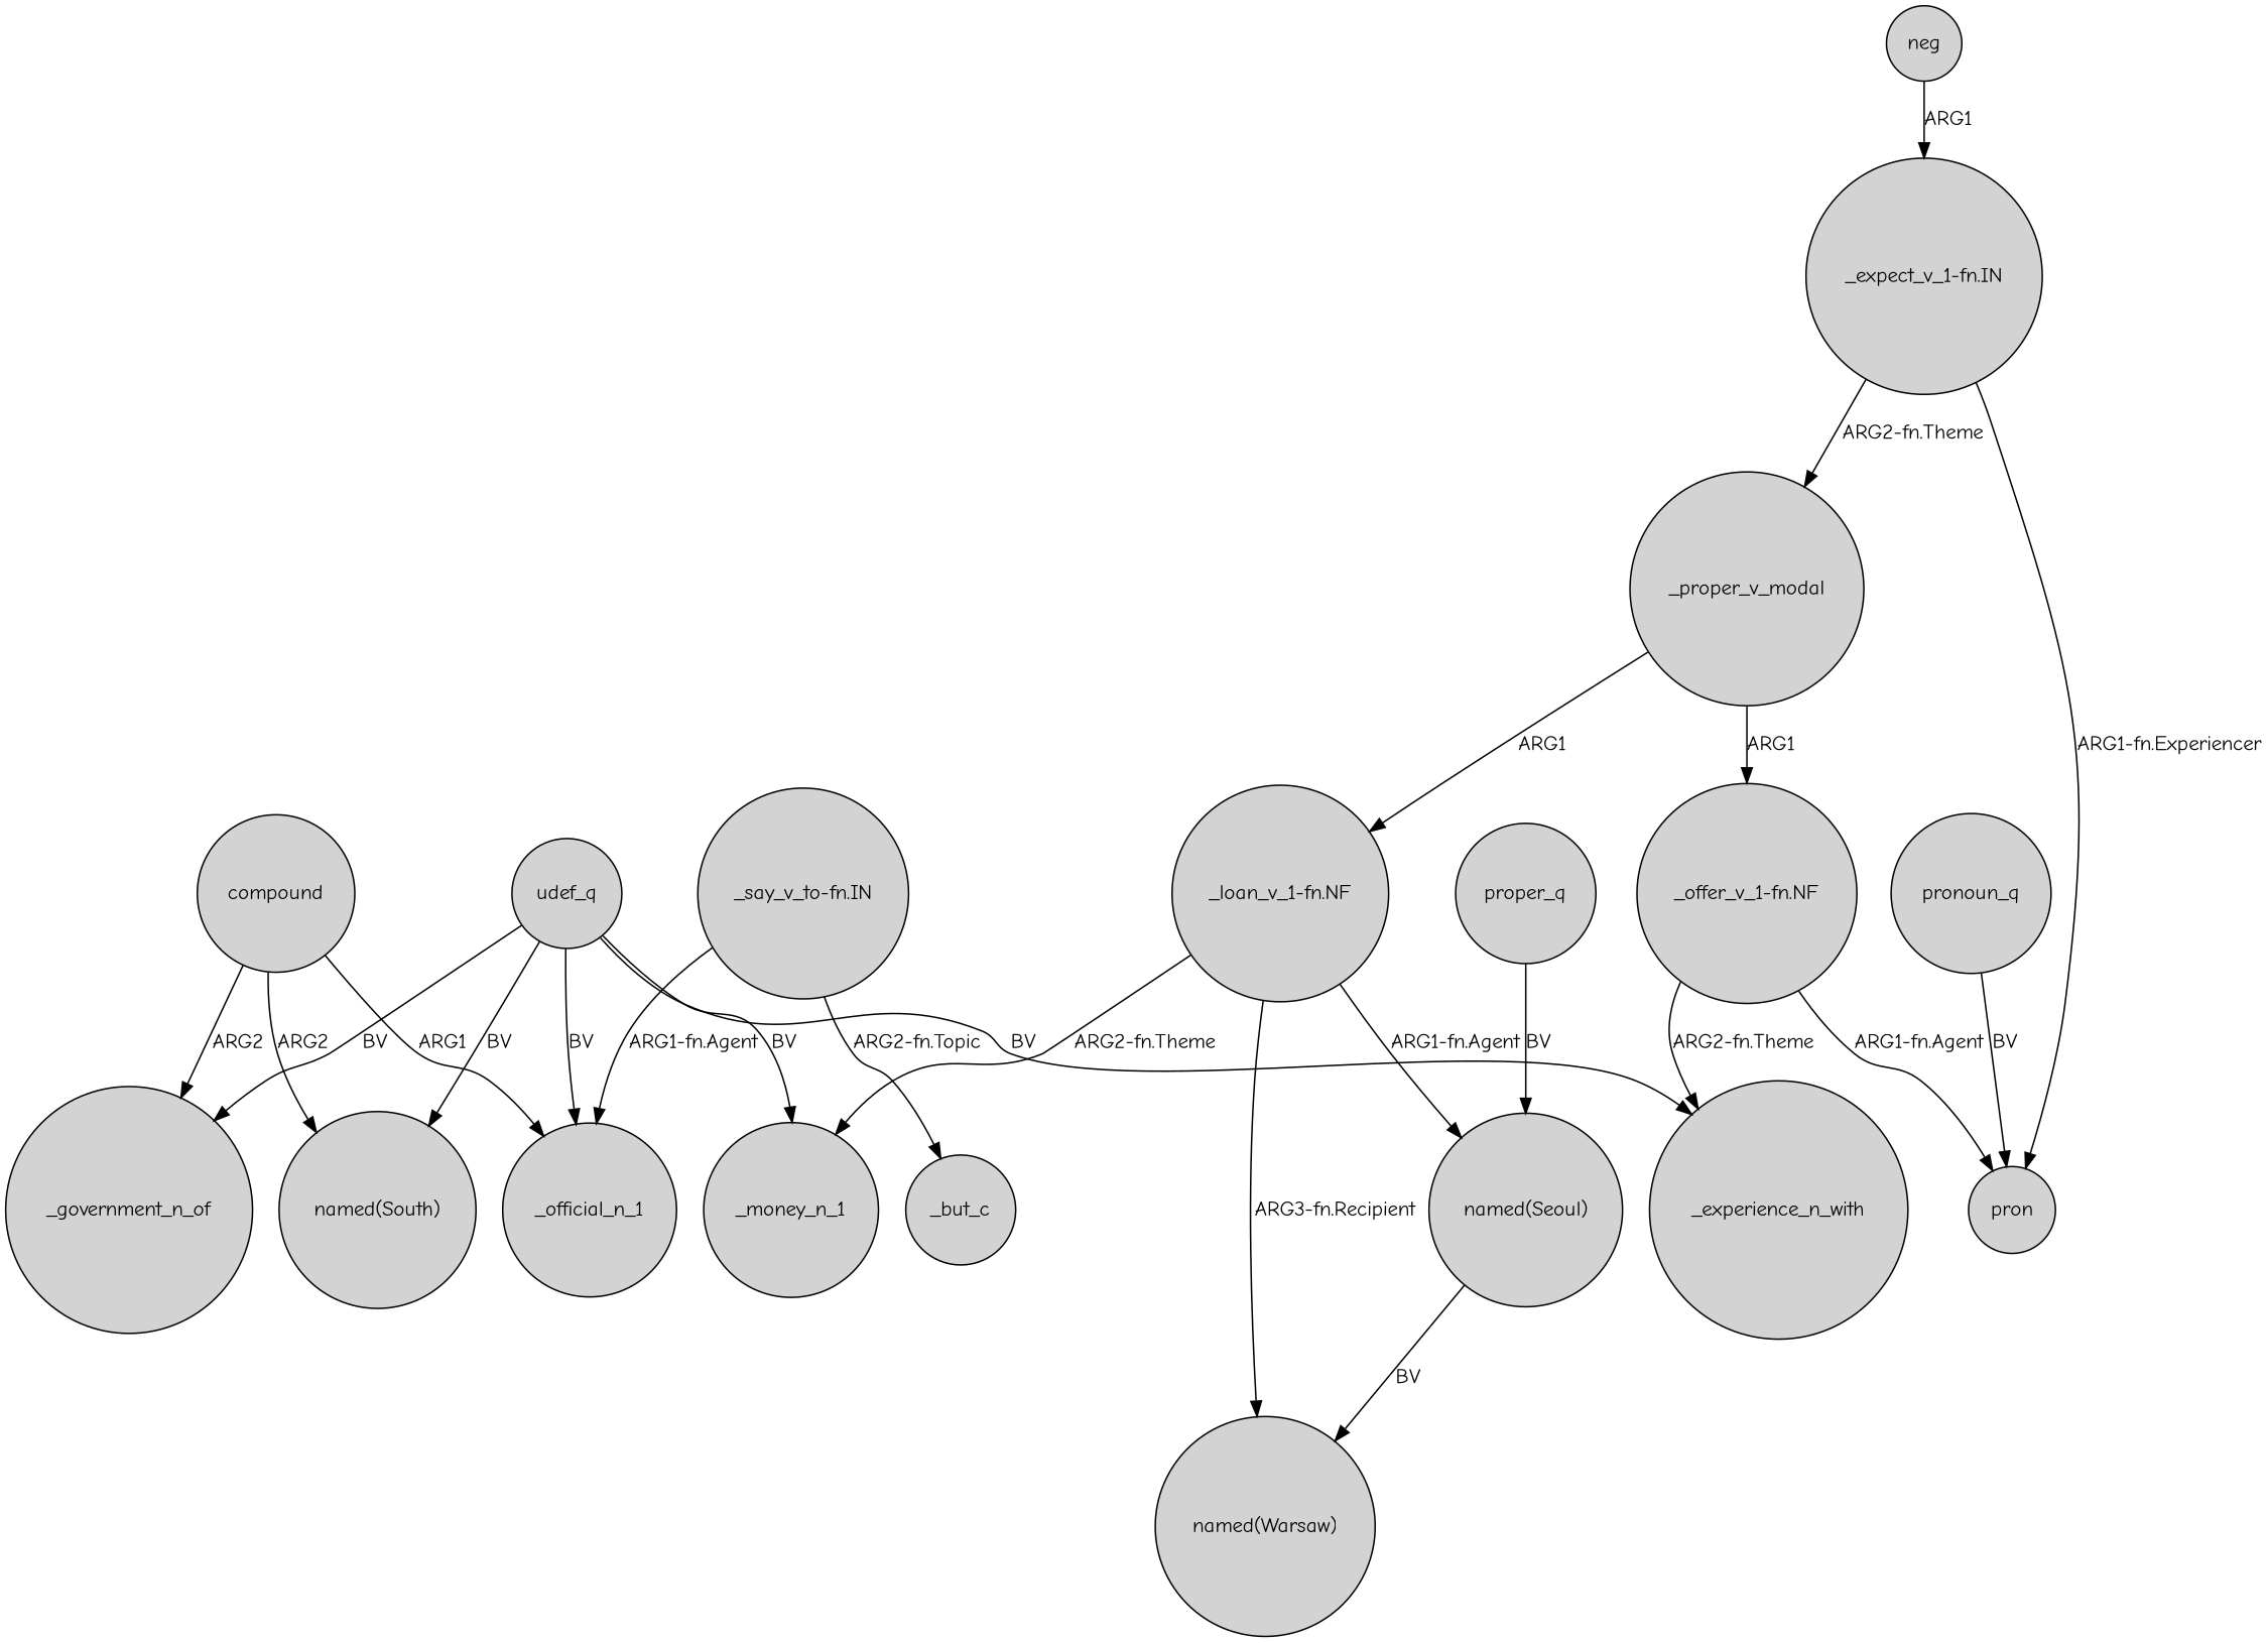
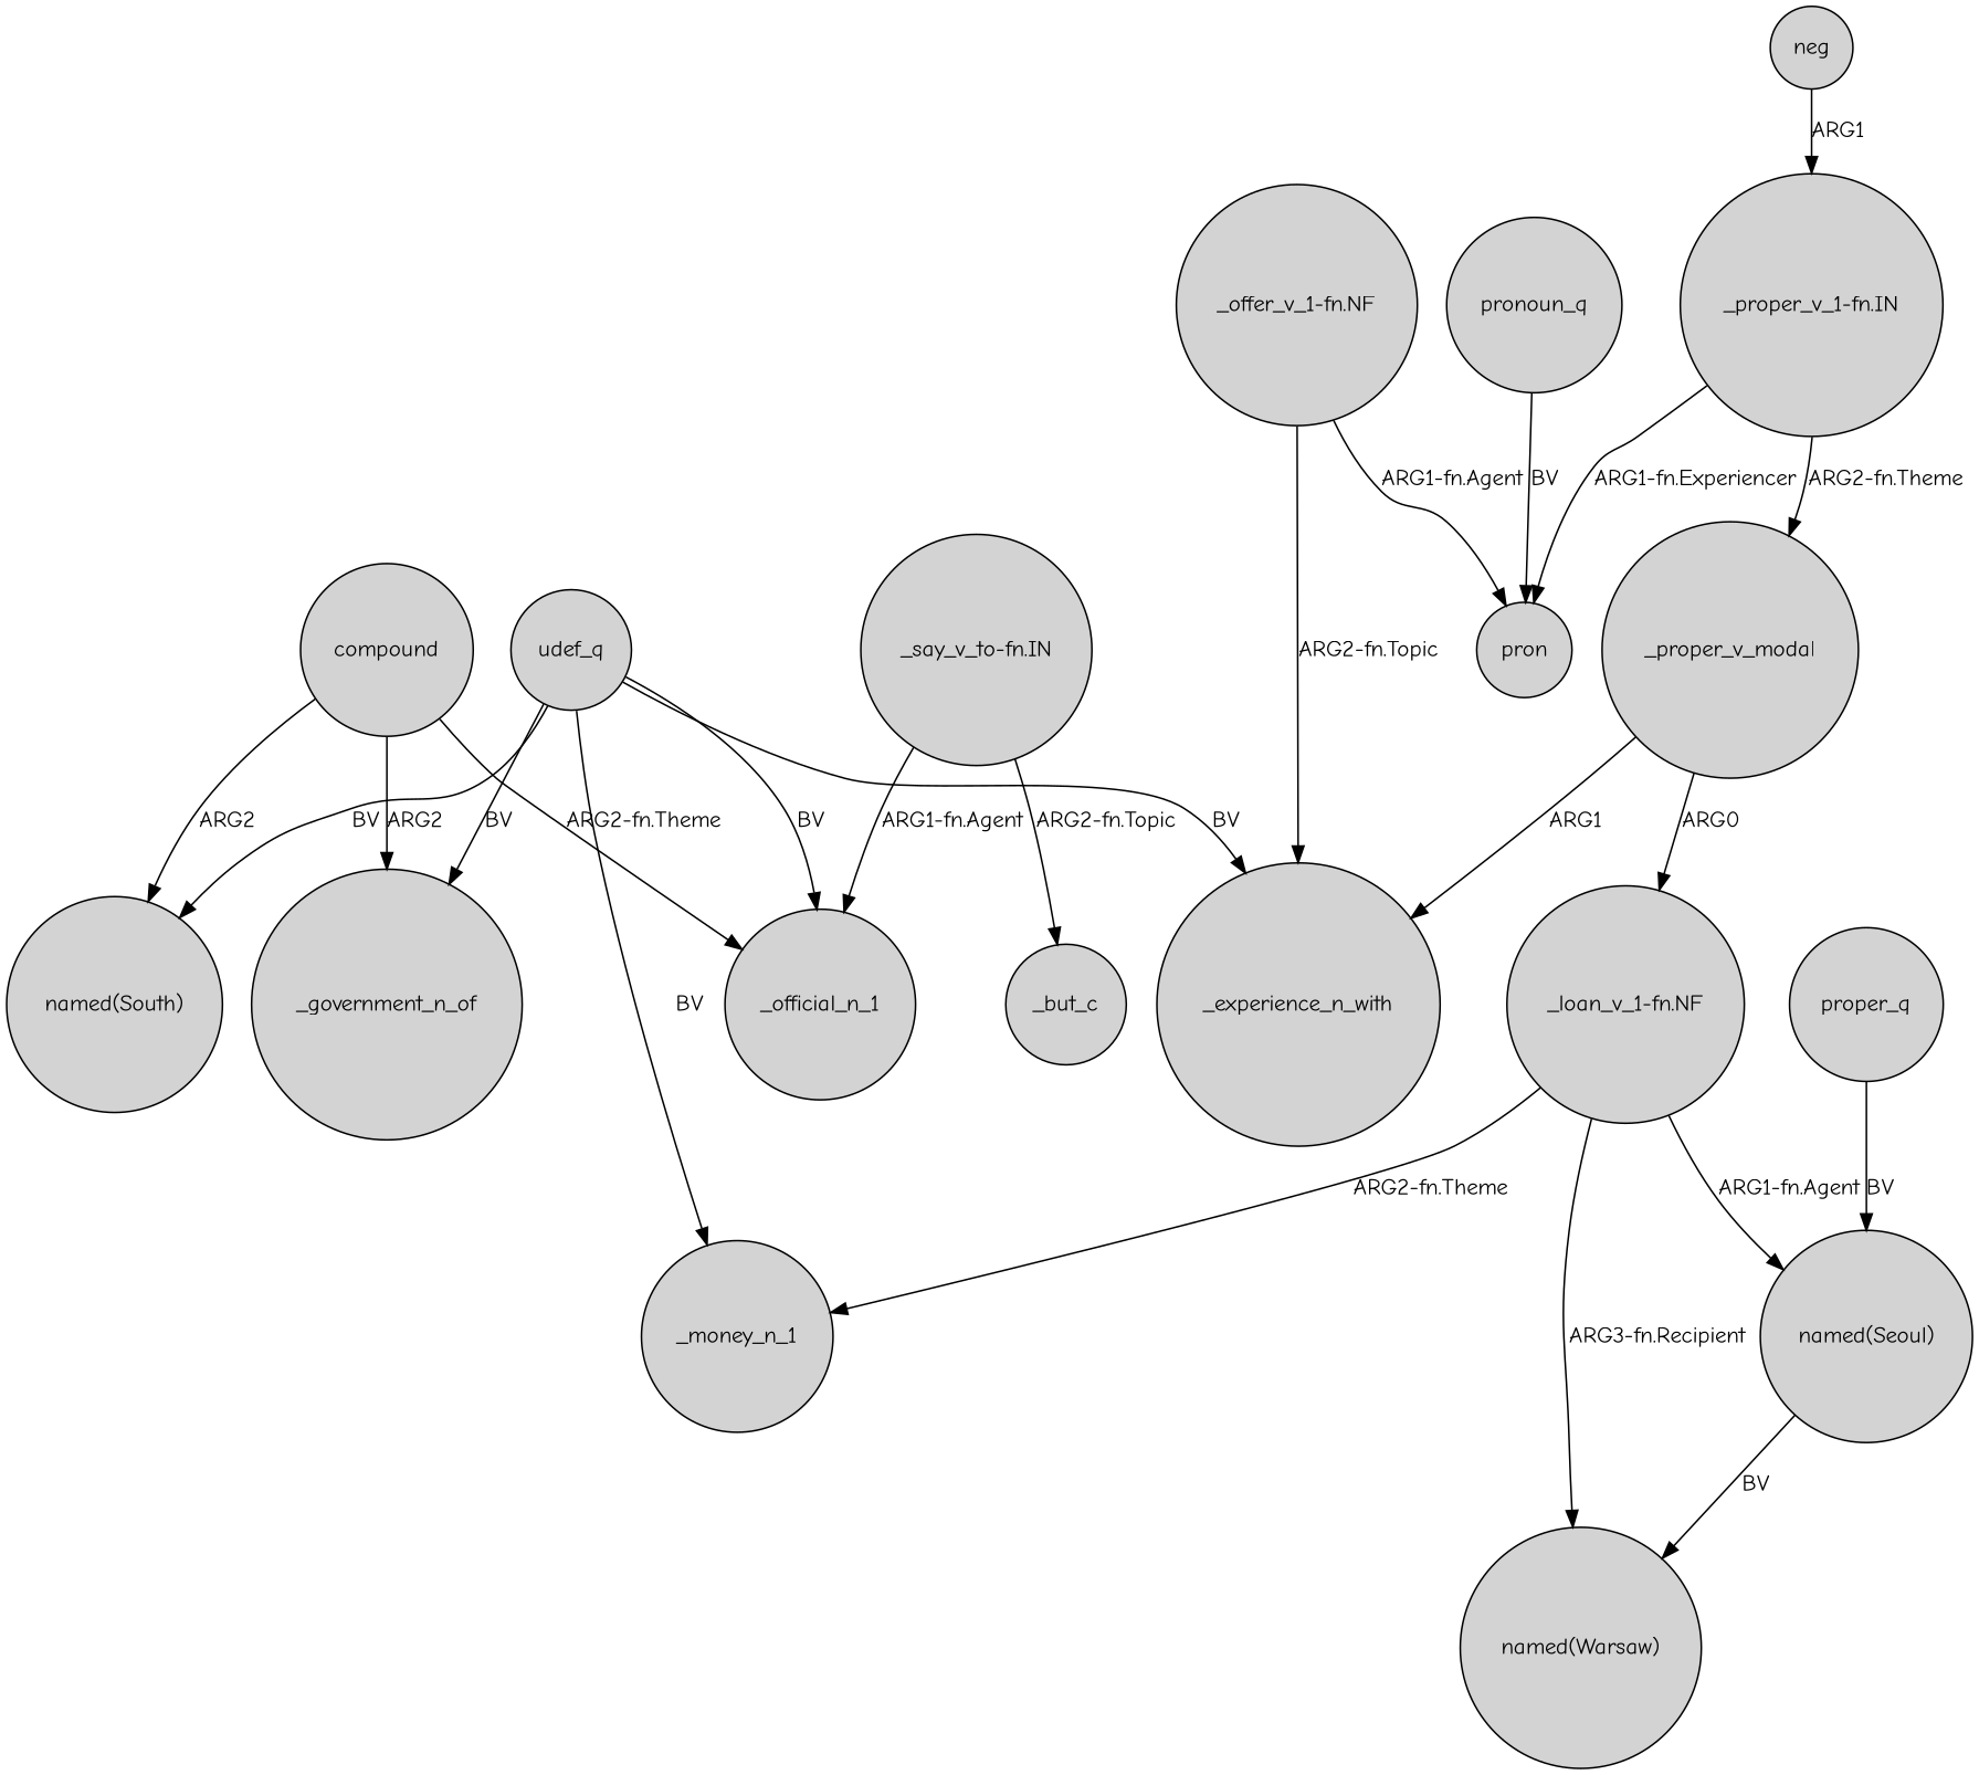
  digraph {
    fontname="Comic Neue"
    node [fontname="Comic Neue" shape=circle style=filled]
    edge [fontname="Comic Neue"]
    compound
    "named(South)"
    _government_n_of
    _official_n_1
    udef_q
    _money_n_1
    _experience_n_with
    proper_q
    "named(Seoul)"
    "named(Warsaw)"
    n11 [label=_proper_v_modal]
    "_loan_v_1-fn.NF"
    "_offer_v_1-fn.NF"
    pron
    "_say_v_to-fn.IN"
    _but_c
    pronoun_q
-   "_expect_v_1-fn.IN"
+   "_expect_v_1-fn.IN" [label="_proper_v_1-fn.IN"]
    neg
    compound -> "named(South)" [label=ARG2]
    compound -> _government_n_of [label=ARG2]
-   compound -> _official_n_1 [label=ARG1]
+   compound -> _official_n_1 [label="ARG2-fn.Theme"]
    udef_q -> "named(South)" [label=BV]
    udef_q -> _government_n_of [label=BV]
    udef_q -> _official_n_1 [label=BV]
    udef_q -> _money_n_1 [label=BV]
    udef_q -> _experience_n_with [label=BV]
    proper_q -> "named(Seoul)" [label=BV]
    "named(Seoul)" -> "named(Warsaw)" [label=BV]
-   n11 -> "_loan_v_1-fn.NF" [label=ARG1]
-   n11 -> "_offer_v_1-fn.NF" [label=ARG1]
+   n11 -> "_loan_v_1-fn.NF" [label=ARG0]
+   n11 -> _experience_n_with [label=ARG1]
    "_loan_v_1-fn.NF" -> _money_n_1 [label="ARG2-fn.Theme"]
    "_loan_v_1-fn.NF" -> "named(Seoul)" [label="ARG1-fn.Agent"]
    "_loan_v_1-fn.NF" -> "named(Warsaw)" [label="ARG3-fn.Recipient"]
-   "_offer_v_1-fn.NF" -> _experience_n_with [label="ARG2-fn.Theme"]
+   "_offer_v_1-fn.NF" -> _experience_n_with [label="ARG2-fn.Topic"]
    "_offer_v_1-fn.NF" -> pron [label="ARG1-fn.Agent"]
    "_say_v_to-fn.IN" -> _official_n_1 [label="ARG1-fn.Agent"]
    "_say_v_to-fn.IN" -> _but_c [label="ARG2-fn.Topic"]
    pronoun_q -> pron [label=BV]
    "_expect_v_1-fn.IN" -> n11 [label="ARG2-fn.Theme"]
    "_expect_v_1-fn.IN" -> pron [label="ARG1-fn.Experiencer"]
    neg -> "_expect_v_1-fn.IN" [label=ARG1]
  }
